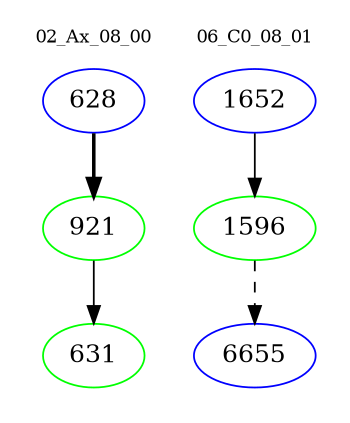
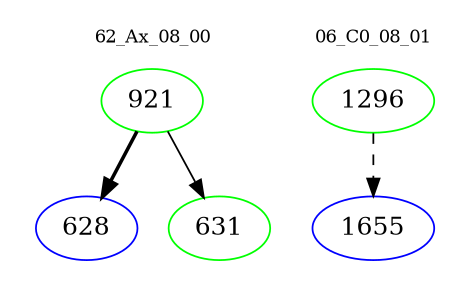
  digraph {
    node [color=blue]
    edge [color=black style=solid]
    n1 [label=628]
    n2 [color=green label=921]
    n3 [color=green label=631]
-   n4 [label=1652]
-   n5 [color=green label=1596]
-   n6 [label=6655]
+   n5 [color=green label=1296]
+   n6 [label=1655]
    subgraph cluster_1 {
      color=white
      fontsize=10
-     label="02_Ax_08_00"
+     label="62_Ax_08_00"
      n1
      n2
      n3
    }
    subgraph cluster_2 {
      color=white
      fontsize=10
      label="06_C0_08_01"
-     n4
      n5
      n6
    }
-   n1 -> n2 [style=bold]
+   n2 -> n1 [style=bold]
    n2 -> n3
-   n4 -> n5
    n5 -> n6 [style=dashed]
  }
